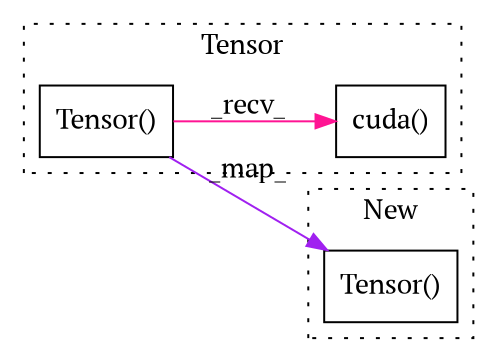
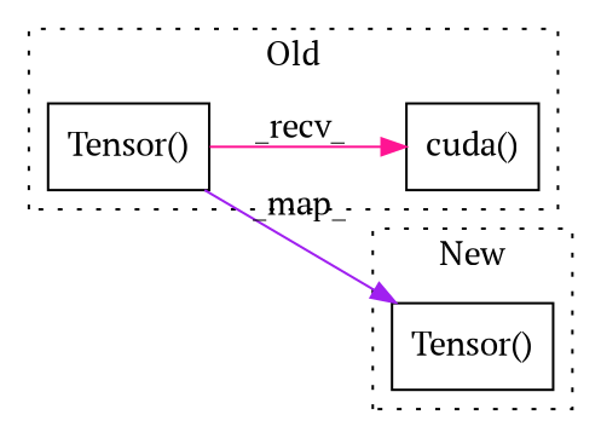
  digraph {
    rankdir=LR
    fontname="PT Serif"
    node [a=75 l=14 s=4471 shape=box fontname="PT Serif"]
    edge [fontname="PT Serif"]
    n1 [label="Tensor()"]
    n2 [l=21 label="cuda()"]
    n3 [label="Tensor()" s=4500]
    subgraph cluster_1 {
-     label=Tensor
+     label=Old
      style=dotted
      n1
      n2
    }
    subgraph cluster_2 {
      label=New
      style=dotted
      n3
    }
    n1 -> n2 [label=_recv_ color=deeppink]
    n1 -> n3 [label=_map_ color=purple]
  }
